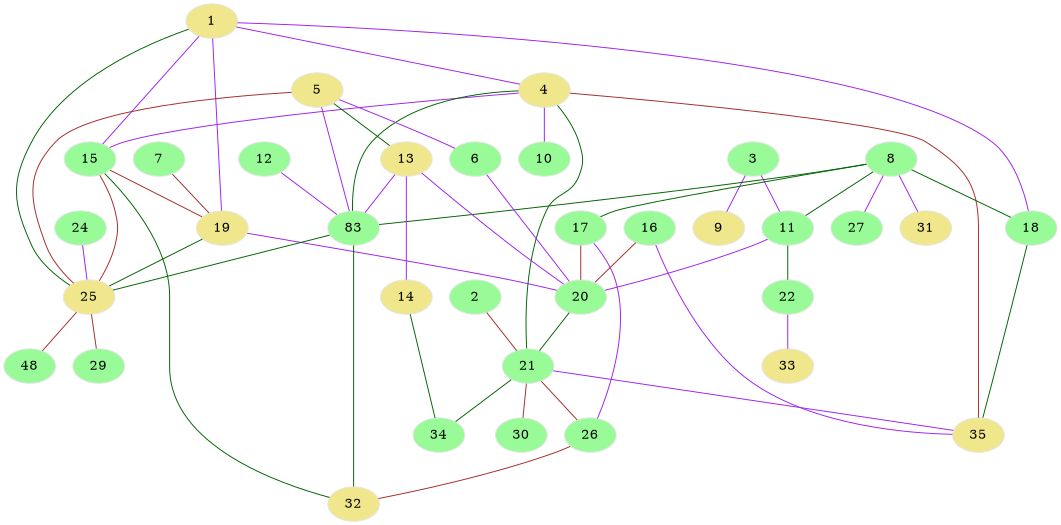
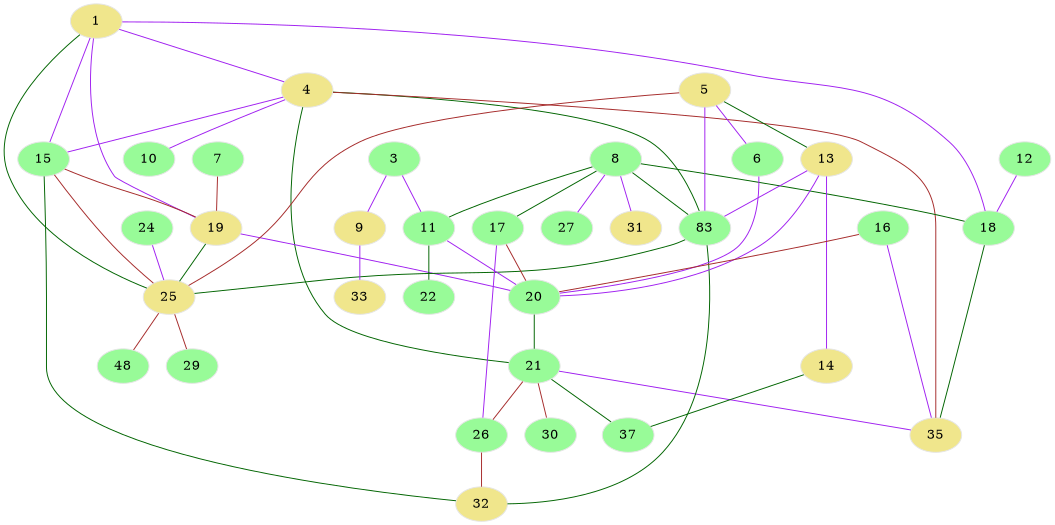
  graph {
    node [color=gray90 fillcolor=palegreen style=filled]
    edge [color=purple weight=1.0]
    1 [fillcolor=khaki]
    4 [fillcolor=khaki]
    15
    18
    19 [fillcolor=khaki]
    25 [fillcolor=khaki]
    21
    10
    n9 [label=83]
    35 [fillcolor=khaki]
    32 [fillcolor=khaki]
    20
    n13 [label=48]
    29
-   2
-   34
+   34 [label=37]
    26
    30
    9 [fillcolor=khaki]
    3
    11
    8
    17
    27
    31 [fillcolor=khaki]
    33 [fillcolor=khaki]
    5 [fillcolor=khaki]
    6
    13 [fillcolor=khaki]
    14 [fillcolor=khaki]
    7
    22
    12
    16
    24
    1 -- 4
    1 -- 15
    1 -- 18
    1 -- 19
    1 -- 25 [color=darkgreen]
    4 -- 15
    4 -- 21 [color=darkgreen weight=2.0]
    4 -- 10
    4 -- n9 [color=darkgreen weight=2.0]
    4 -- 35 [color=brown weight=2.0]
    15 -- 19 [color=brown]
    15 -- 25 [color=brown]
    15 -- 32 [color=darkgreen]
    18 -- 35 [color=darkgreen]
    19 -- 25 [color=darkgreen]
    19 -- 20
    25 -- n13 [color=brown]
    25 -- 29 [color=brown]
    21 -- 35
    21 -- 34 [color=darkgreen]
    21 -- 26 [color=brown]
    21 -- 30 [color=brown]
    n9 -- 25 [color=darkgreen]
    n9 -- 32 [color=darkgreen]
    20 -- 21 [color=darkgreen]
-   2 -- 21 [color=brown]
    26 -- 32 [color=brown]
-   22 -- 33
+   9 -- 33
    3 -- 9
    3 -- 11
    11 -- 20
    11 -- 22 [color=darkgreen]
    8 -- 18 [color=darkgreen weight=3.0]
    8 -- n9 [color=darkgreen]
    8 -- 11 [color=darkgreen]
    8 -- 17 [color=darkgreen]
    8 -- 27
    8 -- 31
    17 -- 20 [color=brown weight=3.0]
    17 -- 26
    5 -- 25 [color=brown]
    5 -- n9 [weight=2.0]
    5 -- 6
    5 -- 13 [color=darkgreen]
    6 -- 20
    13 -- n9 [weight=2.0]
    13 -- 20
    13 -- 14
    14 -- 34 [color=darkgreen]
    7 -- 19 [color=brown]
-   12 -- n9
+   12 -- 18
    16 -- 35
    16 -- 20 [color=brown]
    24 -- 25
  }
